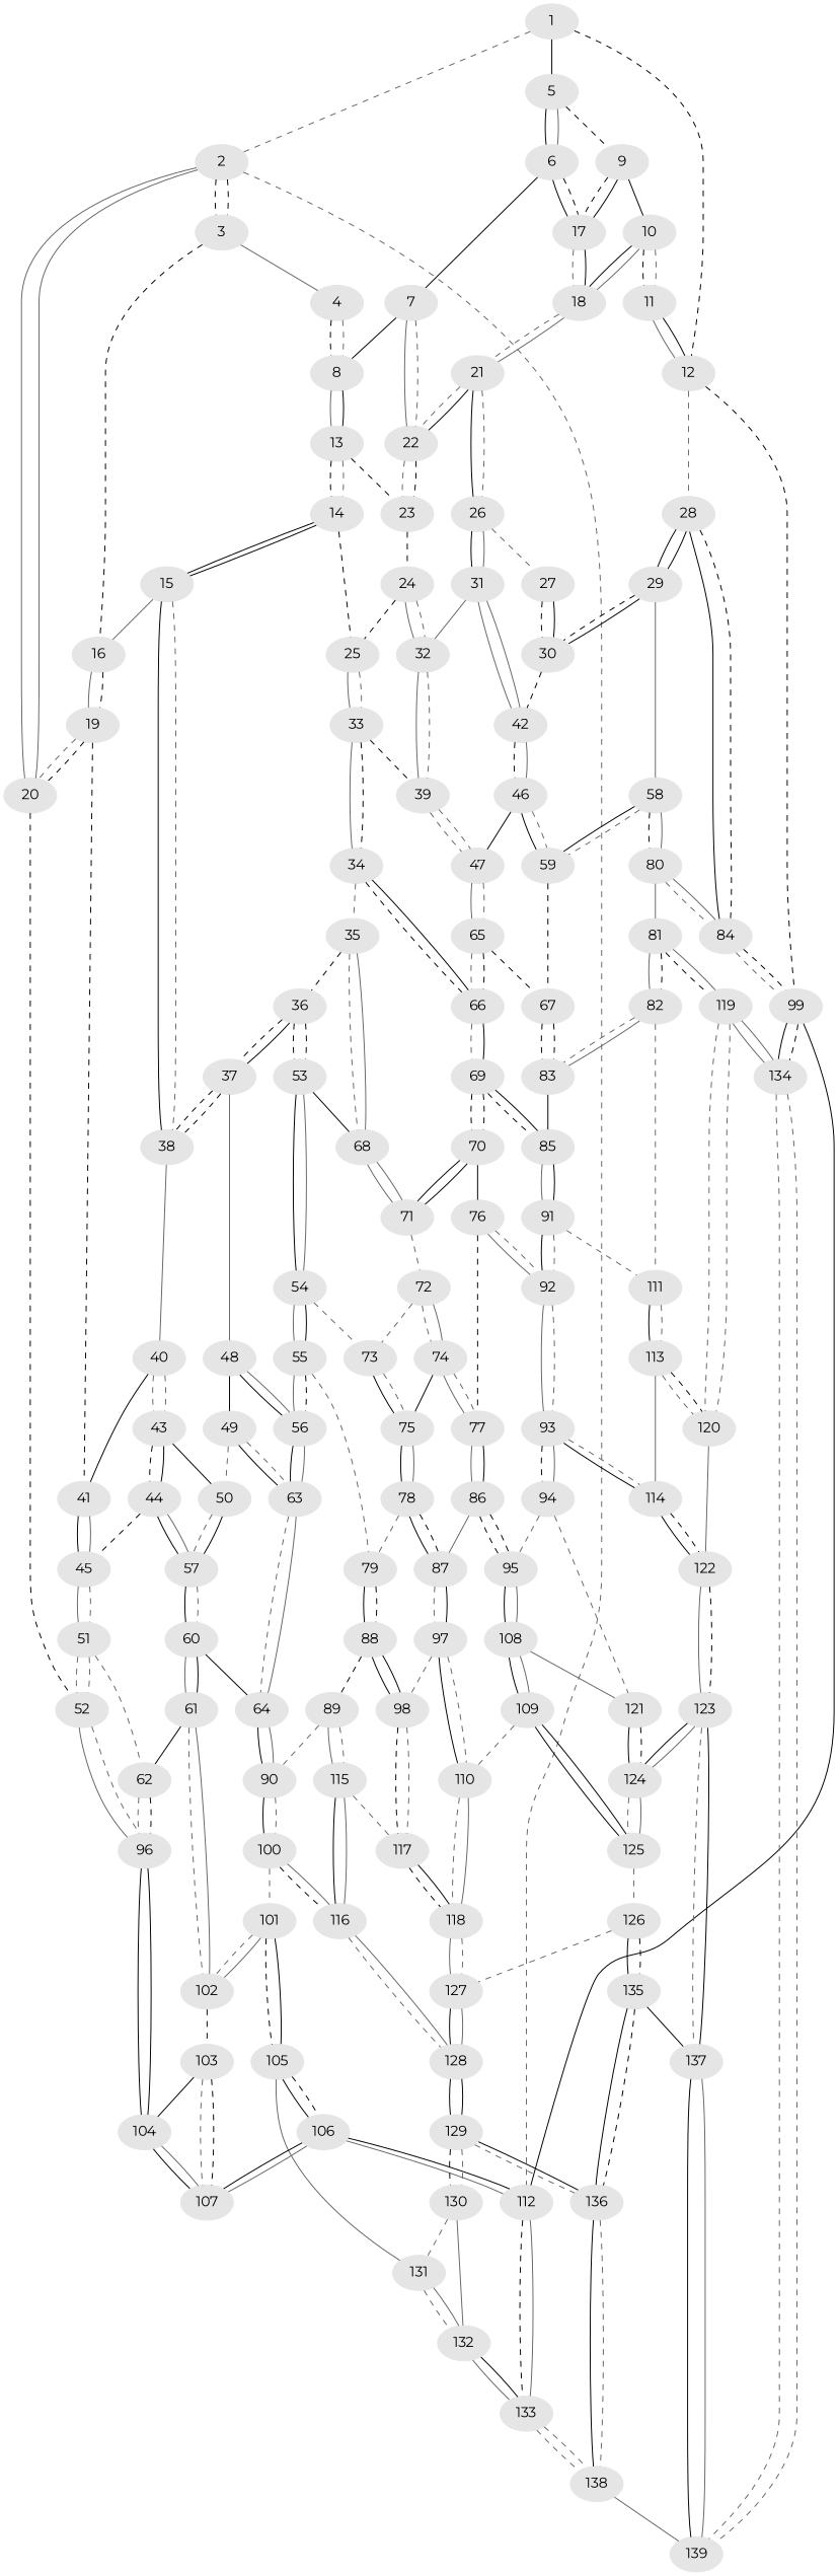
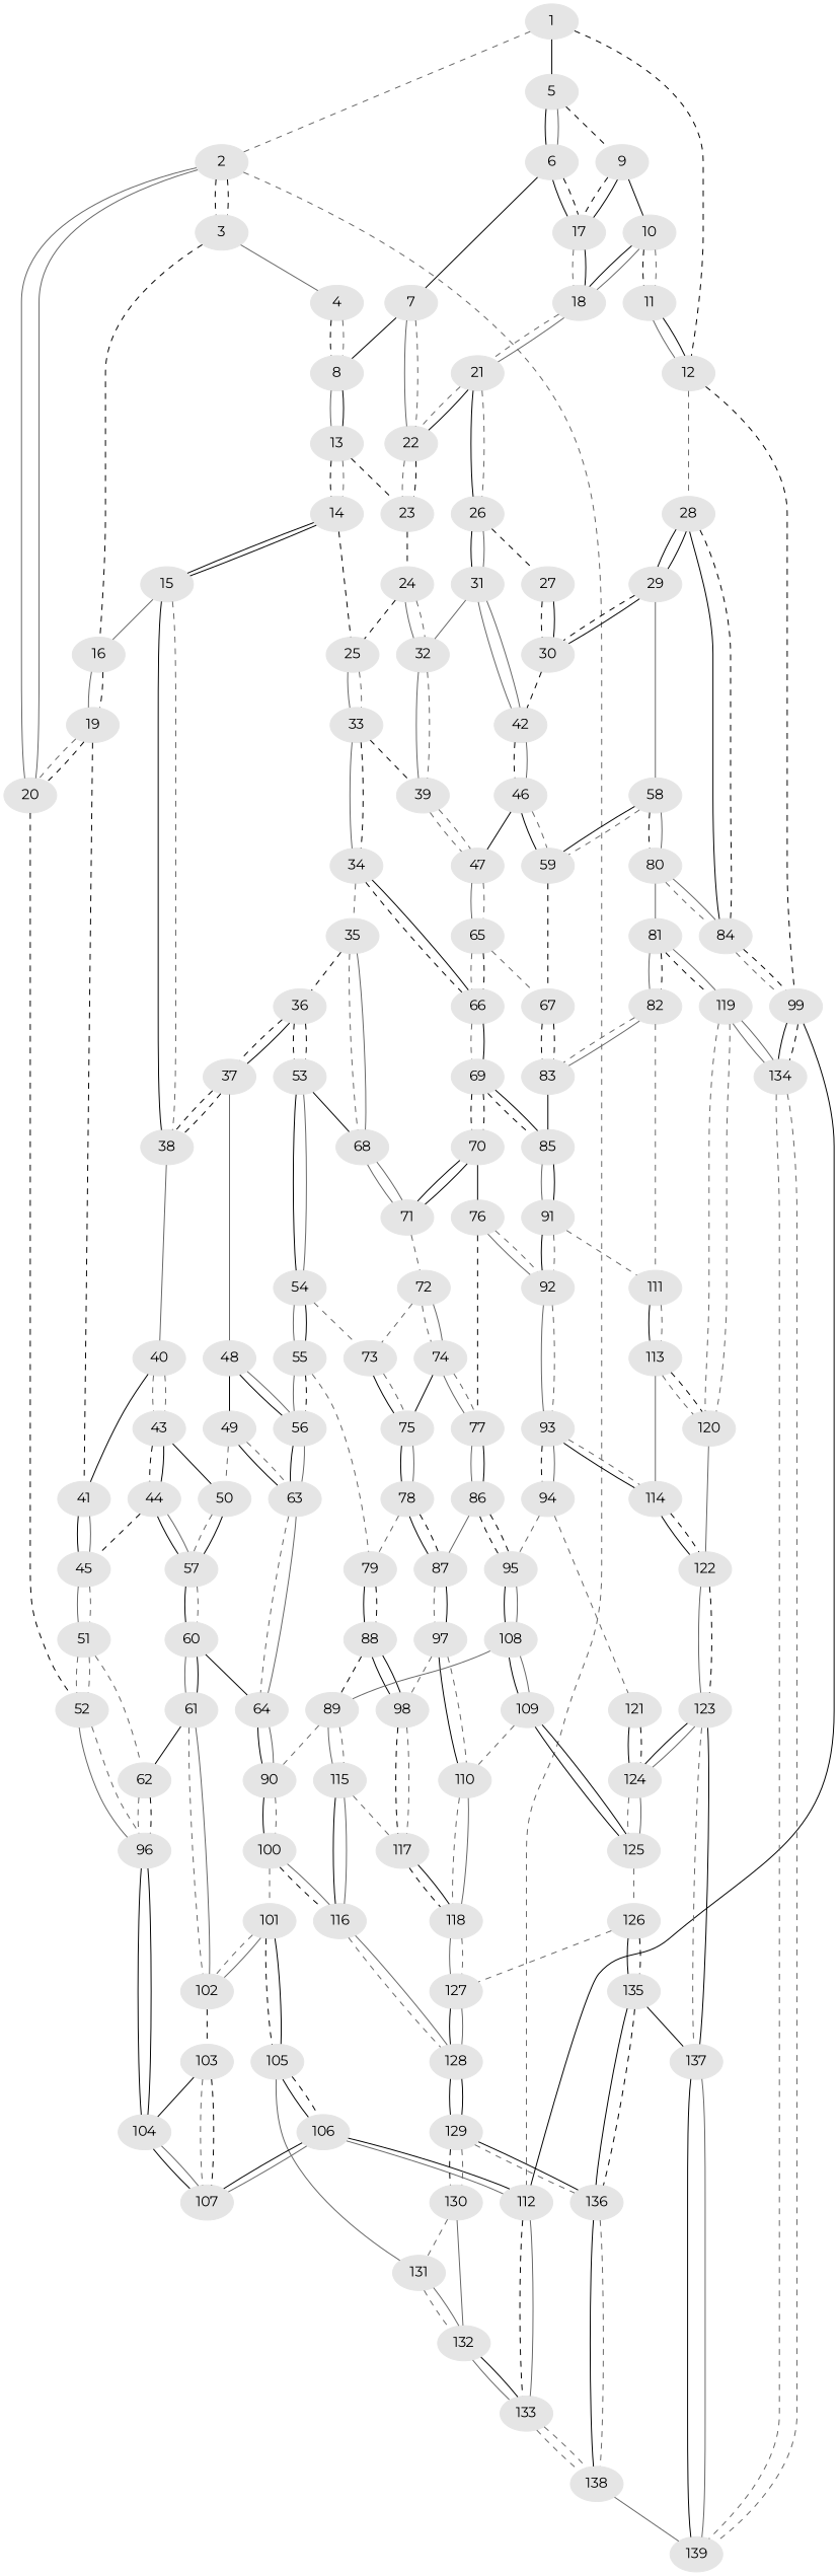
  graph {
    fontname=Montserrat
    node [color=gray90 fontname=Montserrat style=filled]
    edge [color=gray40 fontname=Montserrat style=solid]
    1
    2
    5
    12
    3
    20
    112
    6
    9
    28
    99
    4
    16
    52
    133
    8
    19
    13
    7
    17
    10
    22
    18
    23
    14
    11
    21
    29
    84
    134
    15
    25
    24
    38
    33
    40
    41
    26
    45
    96
    27
    31
    32
    39
    34
    30
    42
    58
    59
    80
    46
    47
    35
    66
    36
    68
    69
    37
    53
    71
    48
    54
    49
    56
    43
    65
    44
    50
    51
    57
    60
    62
    67
    63
    64
    104
    55
    73
    79
    75
    88
    61
    81
    83
    102
    90
    103
    100
    70
    85
    72
    76
    91
    77
    92
    74
    78
    86
    87
    93
    95
    97
    89
    98
    82
    119
    111
    120
    113
    108
    110
    115
    117
    116
    101
    94
    114
    121
    122
    124
    109
    107
    118
    139
    105
    128
    106
    131
    132
    125
    126
    127
    138
    123
    129
    137
    135
    136
    130
    1 -- 2 [style=dashed]
    1 -- 5 [color=black]
    1 -- 12 [color=black style=dashed]
    2 -- 3 [color=black style=dashed]
    2 -- 3 [color=black style=dashed]
    2 -- 20
    2 -- 20
    2 -- 112 [style=dashed]
    5 -- 6 [color=black]
    5 -- 6
    5 -- 9 [color=black style=dashed]
    12 -- 28 [style=dashed]
    12 -- 99 [color=black style=dashed]
    3 -- 4
    3 -- 16 [color=black style=dashed]
    20 -- 52 [color=black style=dashed]
    112 -- 133 [color=black style=dashed]
    112 -- 133
    6 -- 7 [color=black]
    6 -- 17 [color=black]
    6 -- 17 [color=black style=dashed]
    9 -- 17 [color=black style=dashed]
    9 -- 17 [color=black]
    9 -- 10 [color=black]
    28 -- 29 [color=black]
    28 -- 29 [color=black]
    28 -- 84 [color=black]
    28 -- 84 [color=black style=dashed]
    99 -- 112 [color=black]
    99 -- 134 [color=black]
    99 -- 134 [color=black style=dashed]
    4 -- 8 [color=black style=dashed]
    4 -- 8 [style=dashed]
    16 -- 19
    16 -- 19 [color=black style=dashed]
    52 -- 96
    52 -- 96 [style=dashed]
    133 -- 138 [style=dashed]
    133 -- 138 [style=dashed]
    8 -- 13
    8 -- 13 [color=black]
    19 -- 20 [style=dashed]
    19 -- 20 [color=black style=dashed]
    19 -- 41 [color=black style=dashed]
    13 -- 23 [color=black style=dashed]
    13 -- 14 [color=black style=dashed]
    13 -- 14 [style=dashed]
    7 -- 8 [color=black]
    7 -- 22
    7 -- 22 [style=dashed]
    17 -- 18 [style=dashed]
    17 -- 18 [color=black]
    10 -- 18 [color=black]
    10 -- 18
    10 -- 11 [color=black style=dashed]
    10 -- 11 [style=dashed]
    22 -- 23 [style=dashed]
    22 -- 23 [color=black style=dashed]
    18 -- 21 [style=dashed]
    18 -- 21
    23 -- 24 [color=black style=dashed]
    14 -- 15 [color=black]
    14 -- 15 [color=black]
    14 -- 25 [color=black style=dashed]
    11 -- 12
    11 -- 12 [color=black]
    21 -- 22 [style=dashed]
    21 -- 22 [color=black]
    21 -- 26 [color=black]
    21 -- 26 [style=dashed]
    29 -- 30 [color=black style=dashed]
    29 -- 30 [color=black]
    29 -- 58
    84 -- 99 [style=dashed]
    84 -- 99 [color=black style=dashed]
    134 -- 139 [style=dashed]
    134 -- 139 [style=dashed]
    15 -- 16
    15 -- 38 [color=black]
    15 -- 38 [style=dashed]
    25 -- 33
    25 -- 33 [style=dashed]
    24 -- 25 [color=black style=dashed]
    24 -- 32
    24 -- 32 [style=dashed]
    38 -- 40
    33 -- 39 [color=black style=dashed]
    33 -- 34
    33 -- 34 [color=black style=dashed]
    40 -- 41 [color=black]
    40 -- 43 [style=dashed]
    40 -- 43 [style=dashed]
    41 -- 45 [color=black]
    41 -- 45
-   26 -- 27 [style=dashed]
+   26 -- 27 [color=black style=dashed]
    26 -- 31 [color=black]
    26 -- 31
    45 -- 51
    45 -- 51 [style=dashed]
    96 -- 104 [color=black]
    96 -- 104 [color=black]
    27 -- 30 [color=black style=dashed]
    27 -- 30 [color=black]
    31 -- 32
    31 -- 42
    31 -- 42
    32 -- 39
    32 -- 39 [style=dashed]
    39 -- 47 [style=dashed]
    39 -- 47 [style=dashed]
    34 -- 35 [style=dashed]
    34 -- 66 [color=black style=dashed]
    34 -- 66 [color=black]
    30 -- 42 [color=black style=dashed]
    42 -- 46 [color=black style=dashed]
    42 -- 46
    58 -- 59 [color=black]
    58 -- 59 [style=dashed]
    58 -- 80 [color=black style=dashed]
    58 -- 80
    59 -- 67 [color=black style=dashed]
    80 -- 84 [style=dashed]
    80 -- 84
    80 -- 81
    46 -- 59 [color=black]
    46 -- 59 [style=dashed]
    46 -- 47 [color=black]
    47 -- 65
    47 -- 65 [style=dashed]
    35 -- 36 [color=black style=dashed]
    35 -- 68 [style=dashed]
    35 -- 68
    66 -- 69 [style=dashed]
    66 -- 69 [color=black]
    36 -- 37 [color=black style=dashed]
    36 -- 37 [color=black]
    36 -- 53 [color=black style=dashed]
    36 -- 53 [color=black style=dashed]
    68 -- 71
    68 -- 71
    69 -- 70 [color=black style=dashed]
    69 -- 70 [color=black style=dashed]
    69 -- 85 [color=black style=dashed]
    69 -- 85 [color=black]
    37 -- 38 [color=black style=dashed]
    37 -- 38 [color=black style=dashed]
    37 -- 48
    53 -- 68 [color=black]
    53 -- 54 [color=black]
    53 -- 54
    71 -- 72 [style=dashed]
    48 -- 49 [color=black]
    48 -- 56 [color=black]
    48 -- 56
    54 -- 55
    54 -- 55 [color=black]
    54 -- 73 [style=dashed]
    49 -- 50 [style=dashed]
    49 -- 63 [color=black]
    49 -- 63 [style=dashed]
    56 -- 63 [color=black]
    56 -- 63
    43 -- 44 [color=black style=dashed]
    43 -- 44 [color=black]
    43 -- 50 [color=black]
    65 -- 66 [style=dashed]
    65 -- 66 [color=black style=dashed]
-   65 -- 67 [color=black style=dashed]
+   65 -- 67 [style=dashed]
    44 -- 45 [color=black style=dashed]
    44 -- 57 [color=black]
    44 -- 57
    50 -- 57 [style=dashed]
    50 -- 57 [color=black]
    51 -- 52 [style=dashed]
    51 -- 52 [style=dashed]
    51 -- 62 [style=dashed]
    57 -- 60 [color=black]
    57 -- 60 [style=dashed]
    60 -- 64 [color=black]
    60 -- 61
    60 -- 61 [color=black]
    62 -- 96 [style=dashed]
    62 -- 96 [color=black style=dashed]
    67 -- 83 [color=black style=dashed]
    67 -- 83 [color=black style=dashed]
    63 -- 64 [style=dashed]
    63 -- 64
    64 -- 90 [color=black]
    64 -- 90
    104 -- 107 [color=black]
    104 -- 107
    55 -- 56
    55 -- 56 [color=black style=dashed]
    55 -- 79 [style=dashed]
    73 -- 75 [color=black]
    73 -- 75 [style=dashed]
    79 -- 88 [color=black]
    79 -- 88 [color=black style=dashed]
    75 -- 78 [color=black]
    75 -- 78
    88 -- 89 [color=black style=dashed]
    88 -- 98 [color=black]
    88 -- 98 [color=black]
    61 -- 62 [color=black]
    61 -- 102 [style=dashed]
    61 -- 102
    81 -- 82
    81 -- 82 [color=black style=dashed]
    81 -- 119 [color=black style=dashed]
    81 -- 119
    83 -- 85 [color=black]
    102 -- 103 [color=black style=dashed]
    90 -- 100 [color=black]
    90 -- 100 [style=dashed]
    103 -- 104 [color=black]
    103 -- 107 [style=dashed]
    103 -- 107 [color=black style=dashed]
    100 -- 116 [color=black style=dashed]
    100 -- 116
    100 -- 101 [style=dashed]
    70 -- 71 [color=black]
    70 -- 71 [color=black]
    70 -- 76 [color=black]
    85 -- 91
    85 -- 91 [color=black]
    72 -- 73 [style=dashed]
    72 -- 74 [style=dashed]
    72 -- 74
    76 -- 77 [color=black style=dashed]
    76 -- 92
    76 -- 92 [style=dashed]
    91 -- 92 [color=black]
    91 -- 92 [style=dashed]
    91 -- 111 [style=dashed]
    77 -- 86
    77 -- 86 [color=black]
    92 -- 93
    92 -- 93 [style=dashed]
    74 -- 75 [color=black]
    74 -- 77
    74 -- 77 [style=dashed]
    78 -- 79 [style=dashed]
    78 -- 87 [color=black]
    78 -- 87 [color=black style=dashed]
    86 -- 87
    86 -- 95 [color=black style=dashed]
    86 -- 95 [color=black style=dashed]
    87 -- 97 [style=dashed]
    87 -- 97 [color=black]
    93 -- 94 [color=black style=dashed]
    93 -- 94
    93 -- 114 [color=black]
    93 -- 114 [style=dashed]
    95 -- 108 [color=black]
    95 -- 108
    97 -- 98 [style=dashed]
    97 -- 110 [color=black]
    97 -- 110 [style=dashed]
    89 -- 90 [style=dashed]
    89 -- 115
    89 -- 115 [style=dashed]
    98 -- 117 [color=black style=dashed]
    98 -- 117 [style=dashed]
    82 -- 83 [style=dashed]
    82 -- 83
    82 -- 111 [style=dashed]
    119 -- 134
    119 -- 134
    119 -- 120 [style=dashed]
    119 -- 120 [style=dashed]
    111 -- 113 [color=black]
    111 -- 113 [style=dashed]
    120 -- 122
    113 -- 120 [style=dashed]
    113 -- 120 [color=black style=dashed]
    113 -- 114
-   108 -- 121
+   108 -- 89
    108 -- 109 [color=black]
    108 -- 109
    110 -- 118 [style=dashed]
    110 -- 118
    115 -- 117 [style=dashed]
    115 -- 116 [color=black]
    115 -- 116
    117 -- 118 [color=black style=dashed]
    117 -- 118 [color=black]
    116 -- 128 [style=dashed]
    116 -- 128
    101 -- 102 [style=dashed]
    101 -- 102
    101 -- 105 [color=black style=dashed]
    101 -- 105 [color=black]
    94 -- 95 [style=dashed]
    94 -- 121 [style=dashed]
    114 -- 122 [color=black]
    114 -- 122 [color=black style=dashed]
    121 -- 124 [color=black]
    121 -- 124 [color=black style=dashed]
    122 -- 123
    122 -- 123 [color=black style=dashed]
    124 -- 125 [style=dashed]
    124 -- 125
    109 -- 110 [style=dashed]
    109 -- 125 [color=black]
    109 -- 125 [color=black]
    118 -- 127
    118 -- 127 [style=dashed]
    105 -- 106 [color=black]
    105 -- 106 [color=black style=dashed]
    105 -- 131
    128 -- 129 [color=black]
    128 -- 129 [color=black]
    106 -- 112
    106 -- 112 [color=black]
    106 -- 107 [color=black]
    106 -- 107
    131 -- 132 [style=dashed]
    131 -- 132
    132 -- 133
    132 -- 133 [color=black]
    125 -- 126 [style=dashed]
    126 -- 127 [style=dashed]
    126 -- 135 [color=black]
    126 -- 135 [color=black style=dashed]
    127 -- 128 [color=black]
    127 -- 128
    138 -- 139
    123 -- 124 [color=black]
    123 -- 124
    123 -- 137 [style=dashed]
    123 -- 137 [color=black]
    129 -- 136 [style=dashed]
    129 -- 136 [color=black]
    129 -- 130 [color=black style=dashed]
    129 -- 130 [style=dashed]
    137 -- 139 [color=black]
    137 -- 139
    135 -- 137 [color=black]
    135 -- 136 [color=black]
    135 -- 136 [color=black style=dashed]
    136 -- 138 [color=black]
    136 -- 138 [style=dashed]
    130 -- 131 [style=dashed]
    130 -- 132
  }
